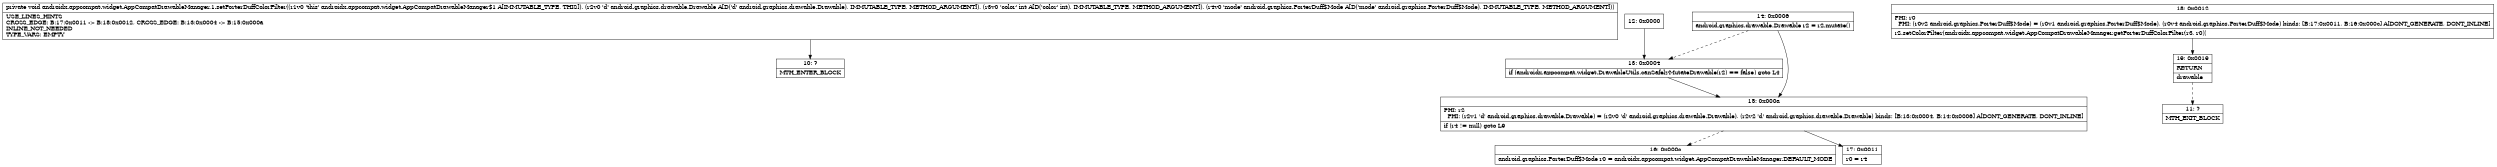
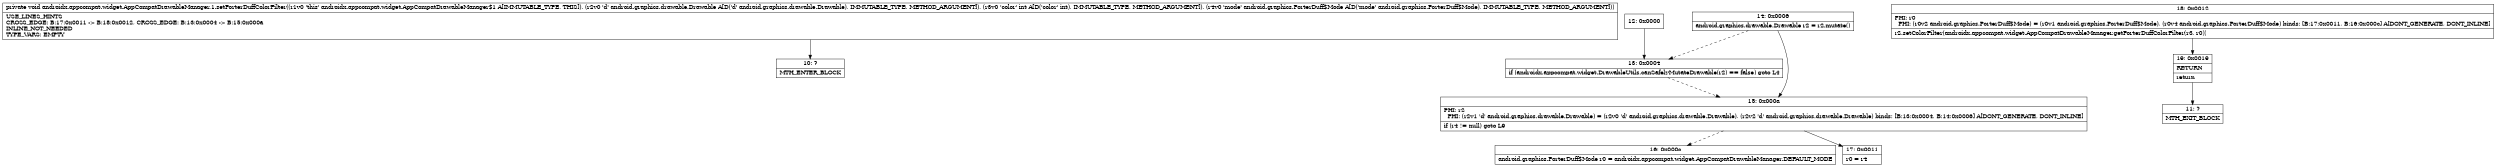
  digraph {
    fontname="DejaVu Serif"
    node [fontname="DejaVu Serif" shape=record]
    edge [fontname="DejaVu Serif"]
    n1 [label="{10\:\ ?|MTH_ENTER_BLOCK\l}"]
    n2 [label="{12\:\ 0x0000}"]
    n3 [label="{13\:\ 0x0004|if (androidx.appcompat.widget.DrawableUtils.canSafelyMutateDrawable(r2) == false) goto L4\l}"]
    n4 [label="{15\:\ 0x000a|PHI: r2 \l  PHI: (r2v1 'd' android.graphics.drawable.Drawable) = (r2v0 'd' android.graphics.drawable.Drawable), (r2v2 'd' android.graphics.drawable.Drawable) binds: [B:13:0x0004, B:14:0x0006] A[DONT_GENERATE, DONT_INLINE]\l|if (r4 != null) goto L9\l}"]
    n5 [label="{14\:\ 0x0006|android.graphics.drawable.Drawable r2 = r2.mutate()\l}"]
    n6 [label="{16\:\ 0x000c|android.graphics.PorterDuff$Mode r0 = androidx.appcompat.widget.AppCompatDrawableManager.DEFAULT_MODE\l}"]
    n7 [label="{17\:\ 0x0011|r0 = r4\l}"]
    n8 [label="{18\:\ 0x0012|PHI: r0 \l  PHI: (r0v2 android.graphics.PorterDuff$Mode) = (r0v1 android.graphics.PorterDuff$Mode), (r0v4 android.graphics.PorterDuff$Mode) binds: [B:17:0x0011, B:16:0x000c] A[DONT_GENERATE, DONT_INLINE]\l|r2.setColorFilter(androidx.appcompat.widget.AppCompatDrawableManager.getPorterDuffColorFilter(r3, r0))\l}"]
-   n9 [label="{19\:\ 0x0019|RETURN\l|drawable\l}"]
+   n9 [label="{19\:\ 0x0019|RETURN\l|return\l}"]
    n10 [label="{11\:\ ?|MTH_EXIT_BLOCK\l}"]
    n11 [label="{private void androidx.appcompat.widget.AppCompatDrawableManager.1.setPorterDuffColorFilter((r1v0 'this' androidx.appcompat.widget.AppCompatDrawableManager$1 A[IMMUTABLE_TYPE, THIS]), (r2v0 'd' android.graphics.drawable.Drawable A[D('d' android.graphics.drawable.Drawable), IMMUTABLE_TYPE, METHOD_ARGUMENT]), (r3v0 'color' int A[D('color' int), IMMUTABLE_TYPE, METHOD_ARGUMENT]), (r4v0 'mode' android.graphics.PorterDuff$Mode A[D('mode' android.graphics.PorterDuff$Mode), IMMUTABLE_TYPE, METHOD_ARGUMENT]))  | USE_LINES_HINTS\lCROSS_EDGE: B:17:0x0011 \-\> B:18:0x0012, CROSS_EDGE: B:13:0x0004 \-\> B:15:0x000a\lINLINE_NOT_NEEDED\lTYPE_VARS: EMPTY\l}"]
    n2 -> n3
-   n3 -> n4
+   n3 -> n4 [style=dashed]
    n4 -> n6 [style=dashed]
    n4 -> n7
    n5 -> n3 [style=dashed]
    n5 -> n4
    n8 -> n9
-   n9 -> n10 [style=dashed]
+   n9 -> n10
    n11 -> n1
  }
